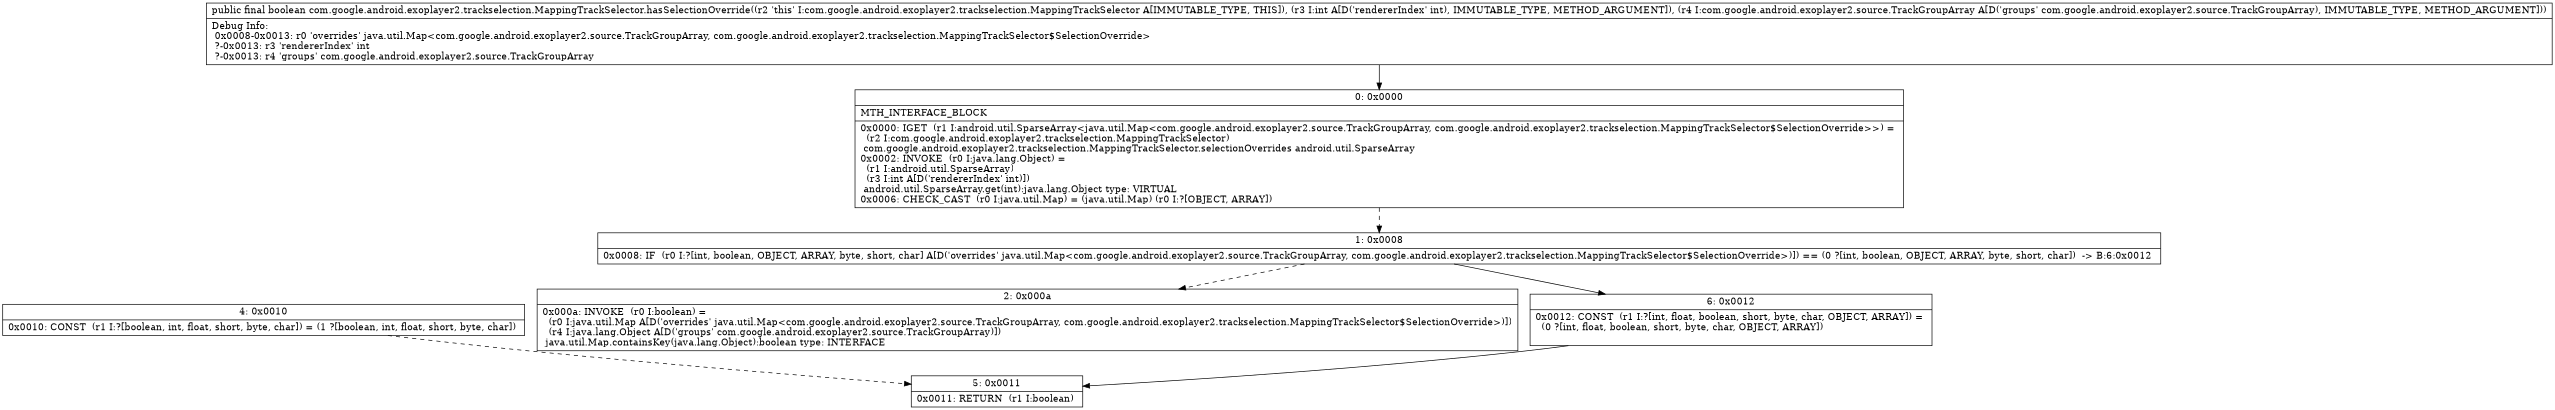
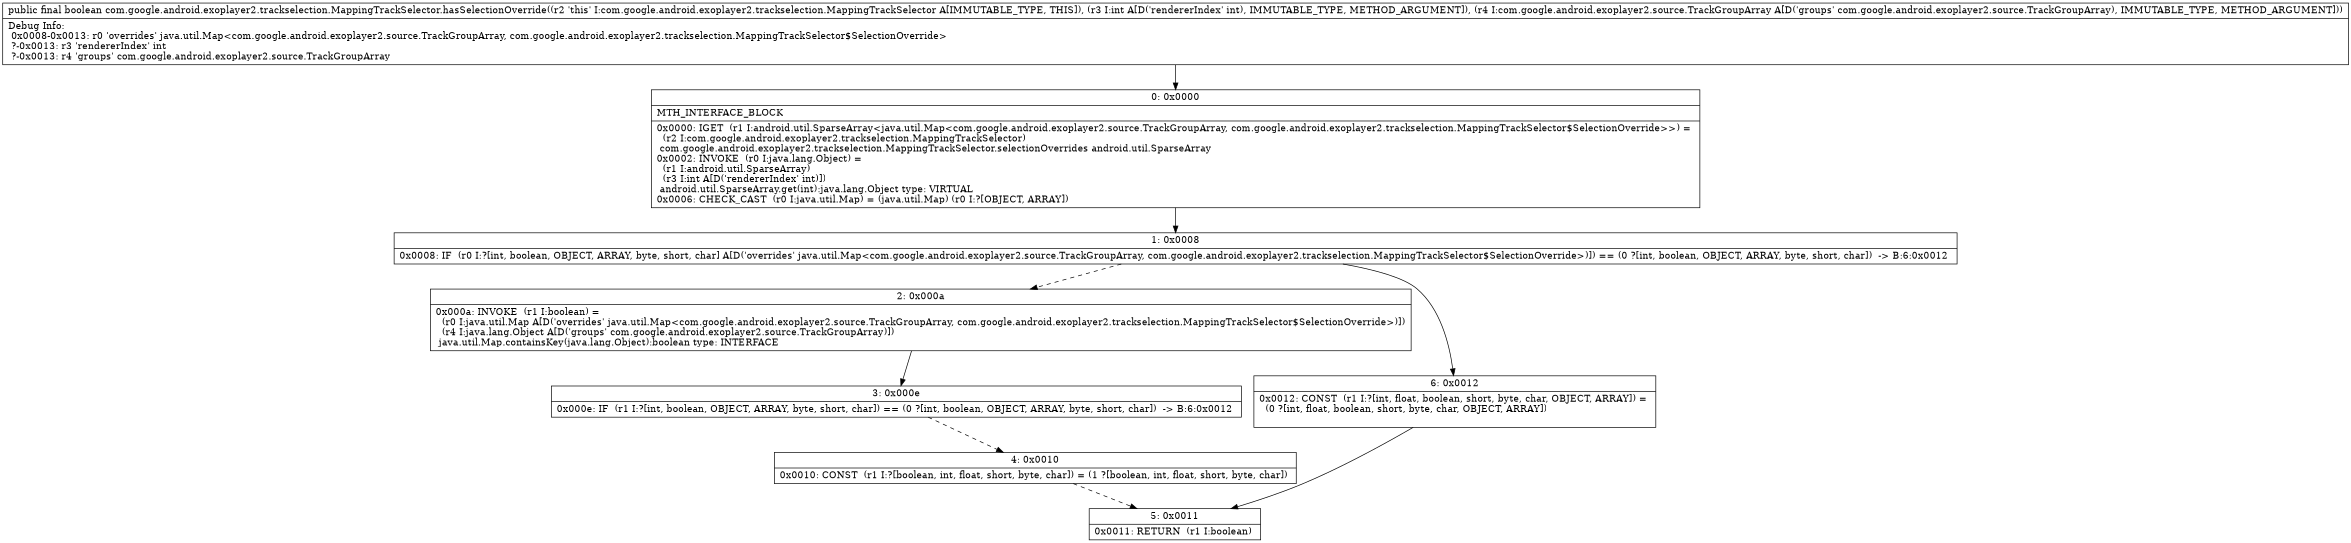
  digraph {
    node [shape=record]
    n1 [label="{0\:\ 0x0000|MTH_INTERFACE_BLOCK\l|0x0000: IGET  (r1 I:android.util.SparseArray\<java.util.Map\<com.google.android.exoplayer2.source.TrackGroupArray, com.google.android.exoplayer2.trackselection.MappingTrackSelector$SelectionOverride\>\>) = \l  (r2 I:com.google.android.exoplayer2.trackselection.MappingTrackSelector)\l com.google.android.exoplayer2.trackselection.MappingTrackSelector.selectionOverrides android.util.SparseArray \l0x0002: INVOKE  (r0 I:java.lang.Object) = \l  (r1 I:android.util.SparseArray)\l  (r3 I:int A[D('rendererIndex' int)])\l android.util.SparseArray.get(int):java.lang.Object type: VIRTUAL \l0x0006: CHECK_CAST  (r0 I:java.util.Map) = (java.util.Map) (r0 I:?[OBJECT, ARRAY]) \l}"]
    n2 [label="{1\:\ 0x0008|0x0008: IF  (r0 I:?[int, boolean, OBJECT, ARRAY, byte, short, char] A[D('overrides' java.util.Map\<com.google.android.exoplayer2.source.TrackGroupArray, com.google.android.exoplayer2.trackselection.MappingTrackSelector$SelectionOverride\>)]) == (0 ?[int, boolean, OBJECT, ARRAY, byte, short, char])  \-\> B:6:0x0012 \l}"]
-   n3 [label="{2\:\ 0x000a|0x000a: INVOKE  (r0 I:boolean) = \l  (r0 I:java.util.Map A[D('overrides' java.util.Map\<com.google.android.exoplayer2.source.TrackGroupArray, com.google.android.exoplayer2.trackselection.MappingTrackSelector$SelectionOverride\>)])\l  (r4 I:java.lang.Object A[D('groups' com.google.android.exoplayer2.source.TrackGroupArray)])\l java.util.Map.containsKey(java.lang.Object):boolean type: INTERFACE \l}"]
+   n3 [label="{2\:\ 0x000a|0x000a: INVOKE  (r1 I:boolean) = \l  (r0 I:java.util.Map A[D('overrides' java.util.Map\<com.google.android.exoplayer2.source.TrackGroupArray, com.google.android.exoplayer2.trackselection.MappingTrackSelector$SelectionOverride\>)])\l  (r4 I:java.lang.Object A[D('groups' com.google.android.exoplayer2.source.TrackGroupArray)])\l java.util.Map.containsKey(java.lang.Object):boolean type: INTERFACE \l}"]
    n4 [label="{6\:\ 0x0012|0x0012: CONST  (r1 I:?[int, float, boolean, short, byte, char, OBJECT, ARRAY]) = \l  (0 ?[int, float, boolean, short, byte, char, OBJECT, ARRAY])\l \l}"]
+   n5 [label="{3\:\ 0x000e|0x000e: IF  (r1 I:?[int, boolean, OBJECT, ARRAY, byte, short, char]) == (0 ?[int, boolean, OBJECT, ARRAY, byte, short, char])  \-\> B:6:0x0012 \l}"]
    n6 [label="{5\:\ 0x0011|0x0011: RETURN  (r1 I:boolean) \l}"]
    n7 [label="{4\:\ 0x0010|0x0010: CONST  (r1 I:?[boolean, int, float, short, byte, char]) = (1 ?[boolean, int, float, short, byte, char]) \l}"]
    n8 [label="{public final boolean com.google.android.exoplayer2.trackselection.MappingTrackSelector.hasSelectionOverride((r2 'this' I:com.google.android.exoplayer2.trackselection.MappingTrackSelector A[IMMUTABLE_TYPE, THIS]), (r3 I:int A[D('rendererIndex' int), IMMUTABLE_TYPE, METHOD_ARGUMENT]), (r4 I:com.google.android.exoplayer2.source.TrackGroupArray A[D('groups' com.google.android.exoplayer2.source.TrackGroupArray), IMMUTABLE_TYPE, METHOD_ARGUMENT]))  | Debug Info:\l  0x0008\-0x0013: r0 'overrides' java.util.Map\<com.google.android.exoplayer2.source.TrackGroupArray, com.google.android.exoplayer2.trackselection.MappingTrackSelector$SelectionOverride\>\l  ?\-0x0013: r3 'rendererIndex' int\l  ?\-0x0013: r4 'groups' com.google.android.exoplayer2.source.TrackGroupArray\l}"]
-   n1 -> n2 [style=dashed]
+   n1 -> n2
    n2 -> n3 [style=dashed]
    n2 -> n4
+   n3 -> n5
    n4 -> n6
+   n5 -> n7 [style=dashed]
    n7 -> n6 [style=dashed]
    n8 -> n1
  }
